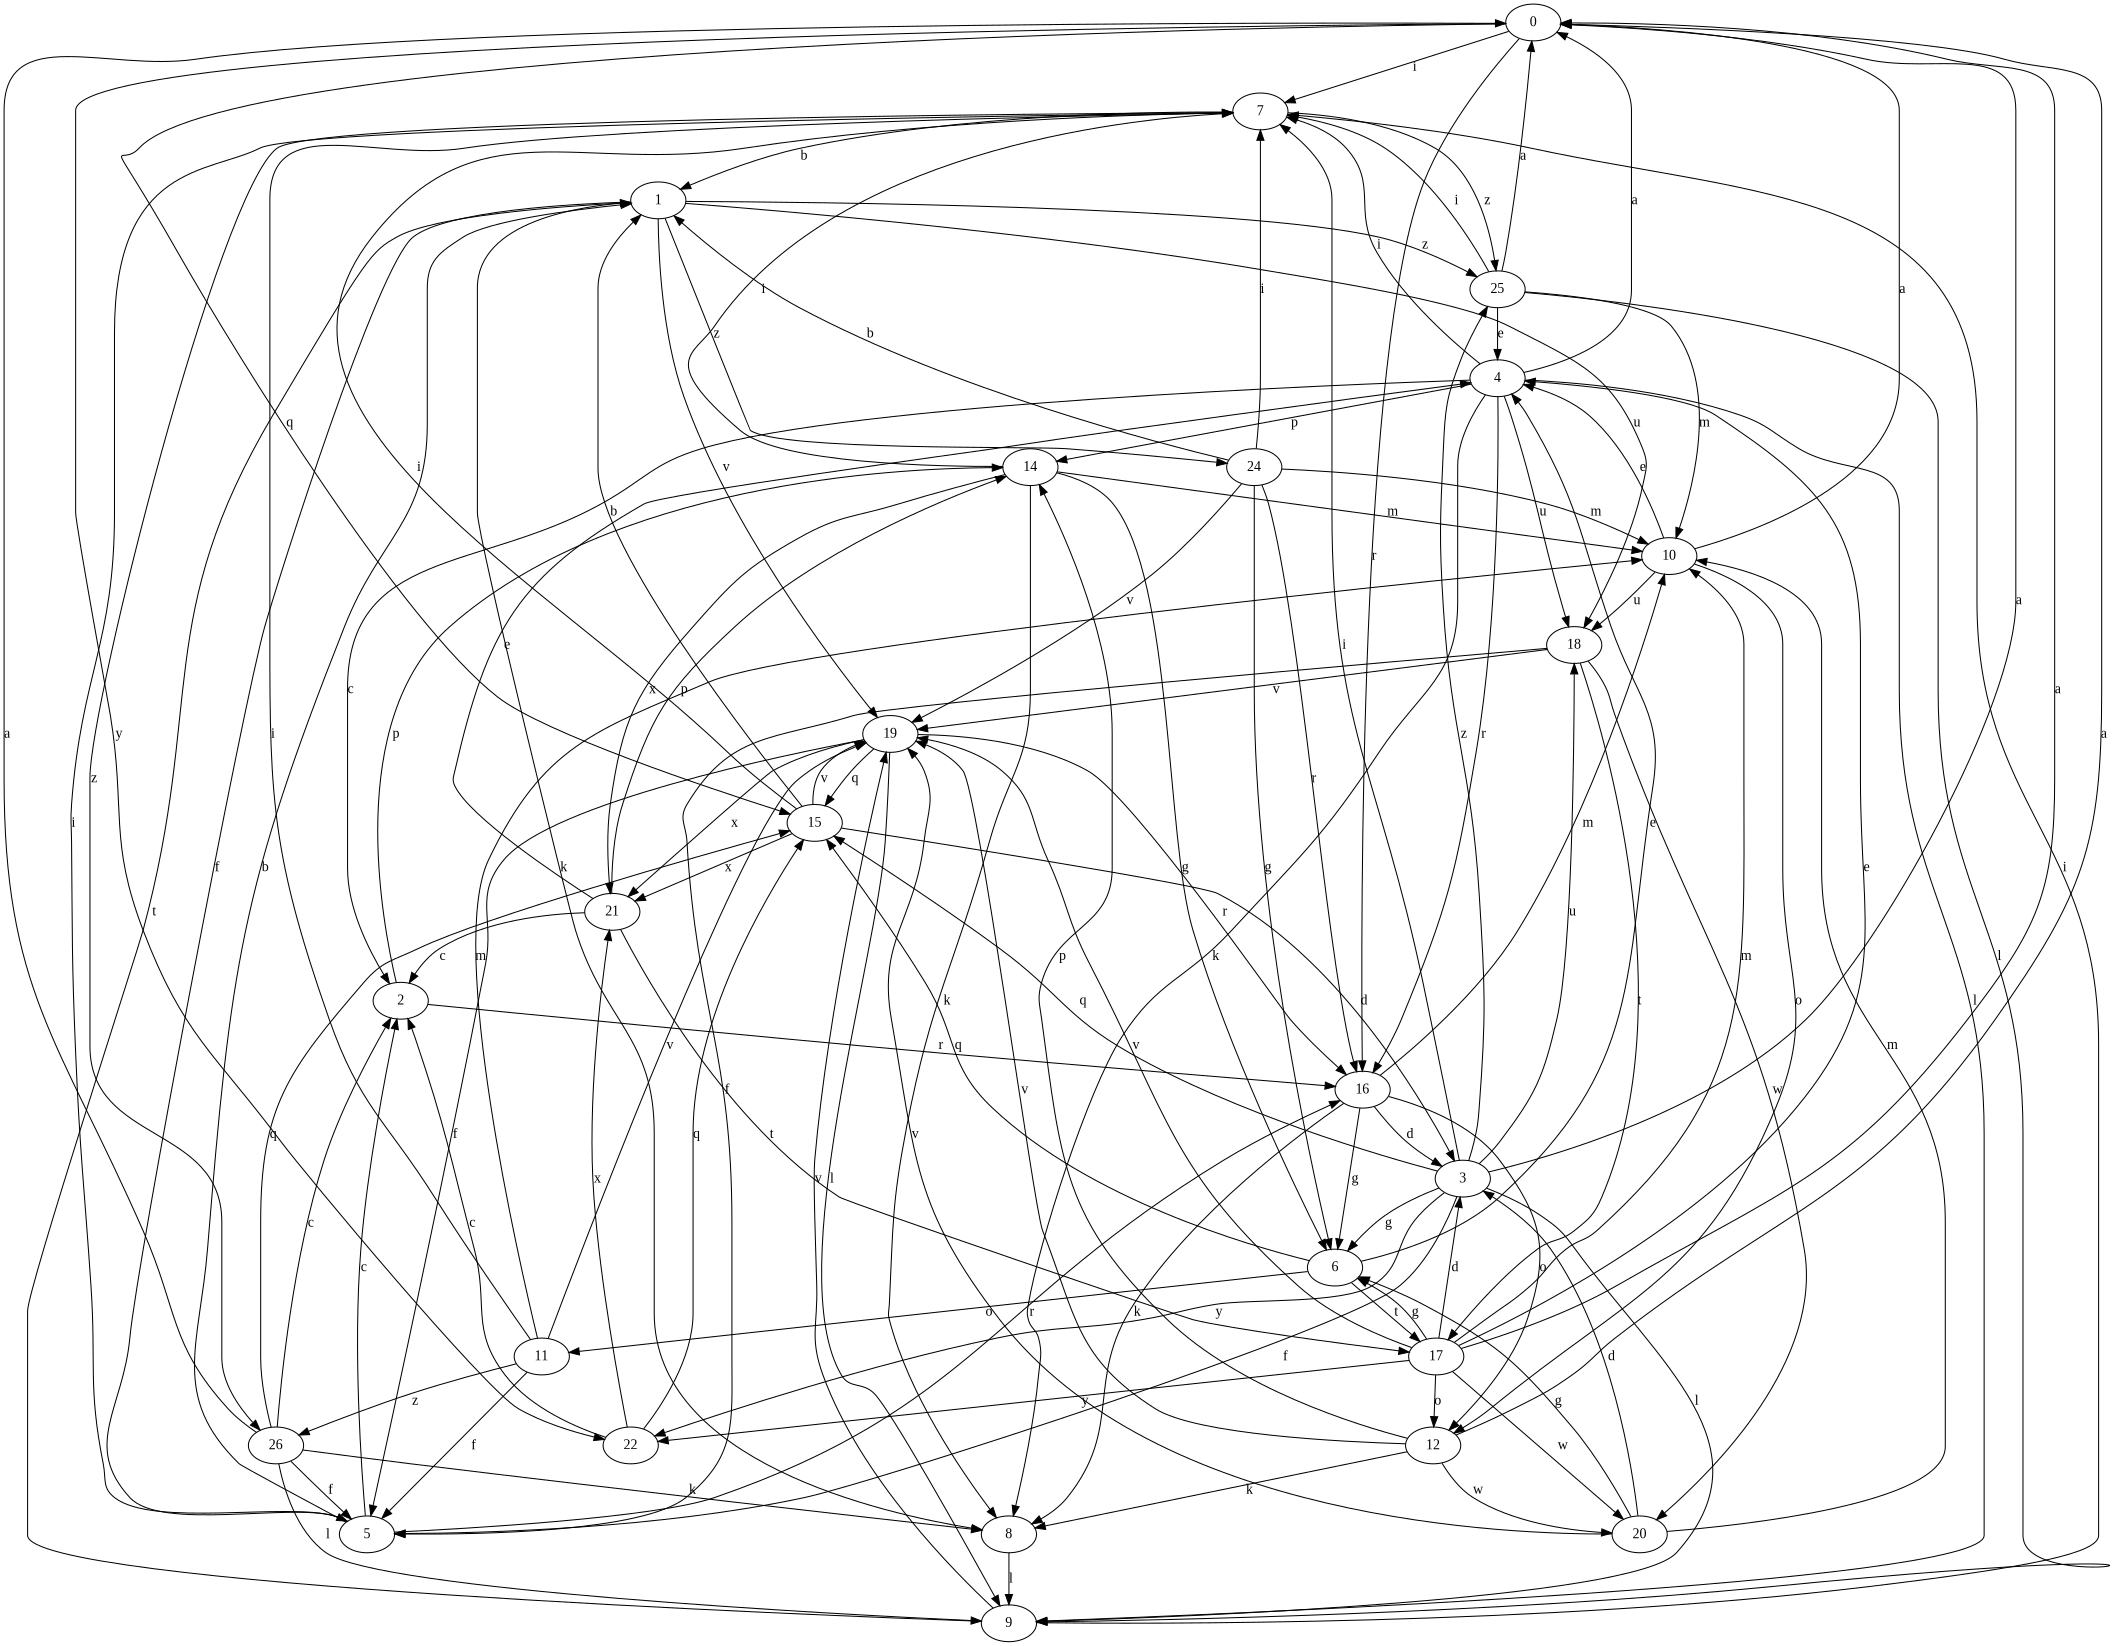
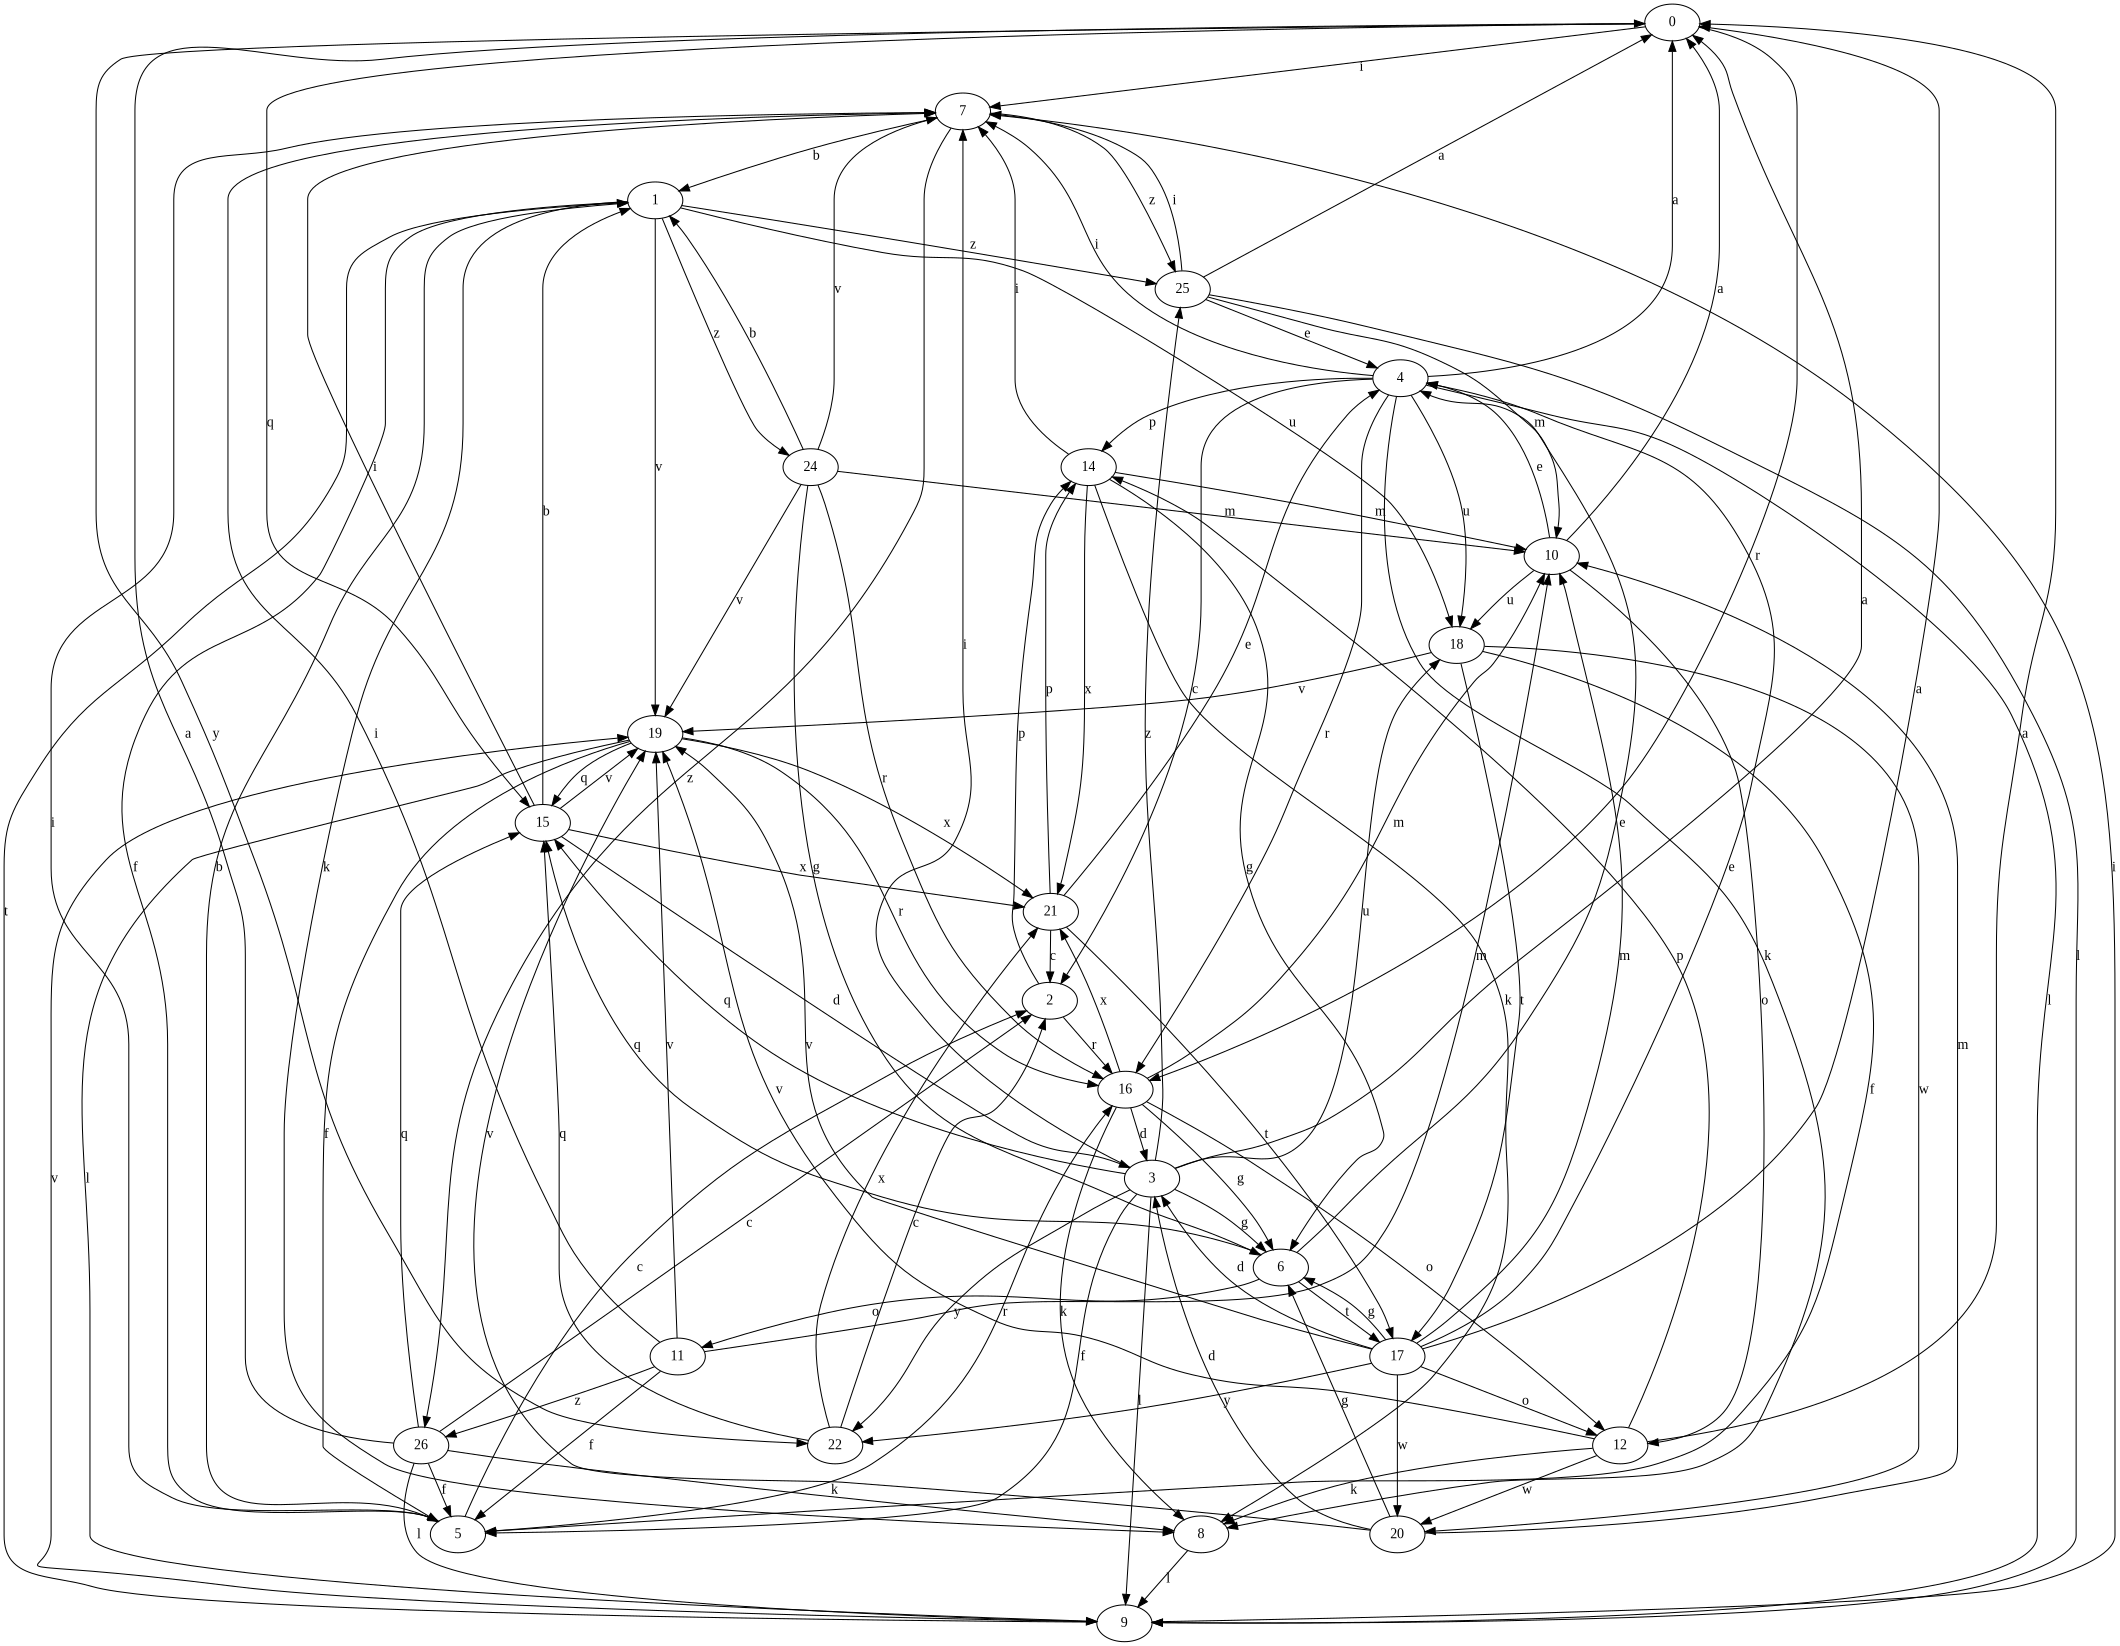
  strict digraph {
    fontname="Liberation Serif"
    node [fontname="Liberation Serif"]
    edge [fontname="Liberation Serif"]
    0
    7
    15
    16
    22
    1
    25
    26
    19
    3
    21
    8
    6
    10
    12
    2
    5
    18
    24
    9
    17
    20
    4
    14
    11
    0 -> 7 [label=i]
    0 -> 15 [label=q]
    0 -> 16 [label=r]
    0 -> 22 [label=y]
    7 -> 1 [label=b]
    7 -> 25 [label=z]
    7 -> 26 [label=z]
    15 -> 7 [label=i]
    15 -> 1 [label=b]
    15 -> 19 [label=v]
    15 -> 3 [label=d]
    15 -> 21 [label=x]
    16 -> 3 [label=d]
+   16 -> 21 [label=x]
    16 -> 8 [label=k]
    16 -> 6 [label=g]
    16 -> 10 [label=m]
    16 -> 12 [label=o]
    22 -> 15 [label=q]
    22 -> 21 [label=x]
    22 -> 2 [label=c]
    1 -> 25 [label=z]
    1 -> 19 [label=v]
    1 -> 8 [label=k]
    1 -> 5 [label=f]
    1 -> 18 [label=u]
    1 -> 24 [label=z]
    25 -> 0 [label=a]
    25 -> 7 [label=i]
    25 -> 10 [label=m]
    25 -> 9 [label=l]
    25 -> 4 [label=e]
    26 -> 0 [label=a]
    26 -> 15 [label=q]
    26 -> 8 [label=k]
    26 -> 2 [label=c]
    26 -> 5 [label=f]
    26 -> 9 [label=l]
    19 -> 15 [label=q]
    19 -> 16 [label=r]
    19 -> 21 [label=x]
    19 -> 5 [label=f]
    19 -> 9 [label=l]
    3 -> 0 [label=a]
    3 -> 7 [label=i]
    3 -> 15 [label=q]
    3 -> 22 [label=y]
    3 -> 25 [label=z]
    3 -> 6 [label=g]
    3 -> 5 [label=f]
    3 -> 18 [label=u]
    3 -> 9 [label=l]
    21 -> 2 [label=c]
    21 -> 17 [label=t]
    21 -> 4 [label=e]
    21 -> 14 [label=p]
    8 -> 9 [label=l]
    6 -> 15 [label=q]
    6 -> 17 [label=t]
    6 -> 4 [label=e]
    6 -> 11 [label=o]
    10 -> 0 [label=a]
    10 -> 12 [label=o]
    10 -> 18 [label=u]
    10 -> 4 [label=e]
    12 -> 0 [label=a]
    12 -> 19 [label=v]
    12 -> 8 [label=k]
    12 -> 20 [label=w]
    12 -> 14 [label=p]
    2 -> 16 [label=r]
    2 -> 14 [label=p]
    5 -> 7 [label=i]
    5 -> 16 [label=r]
    5 -> 1 [label=b]
    5 -> 2 [label=c]
    18 -> 19 [label=v]
    18 -> 5 [label=f]
    18 -> 17 [label=t]
    18 -> 20 [label=w]
-   24 -> 7 [label=i]
+   24 -> 7 [label=v]
    24 -> 16 [label=r]
    24 -> 1 [label=b]
    24 -> 19 [label=v]
    24 -> 6 [label=g]
    24 -> 10 [label=m]
    9 -> 7 [label=i]
    9 -> 1 [label=t]
    9 -> 19 [label=v]
    17 -> 0 [label=a]
    17 -> 22 [label=y]
    17 -> 19 [label=v]
    17 -> 3 [label=d]
    17 -> 6 [label=g]
    17 -> 10 [label=m]
    17 -> 12 [label=o]
    17 -> 20 [label=w]
    17 -> 4 [label=e]
    20 -> 19 [label=v]
    20 -> 3 [label=d]
    20 -> 6 [label=g]
    20 -> 10 [label=m]
    4 -> 0 [label=a]
    4 -> 7 [label=i]
    4 -> 16 [label=r]
    4 -> 8 [label=k]
    4 -> 2 [label=c]
    4 -> 18 [label=u]
    4 -> 9 [label=l]
    4 -> 14 [label=p]
    14 -> 7 [label=i]
    14 -> 21 [label=x]
    14 -> 8 [label=k]
    14 -> 6 [label=g]
    14 -> 10 [label=m]
    11 -> 7 [label=i]
    11 -> 26 [label=z]
    11 -> 19 [label=v]
    11 -> 10 [label=m]
    11 -> 5 [label=f]
  }
